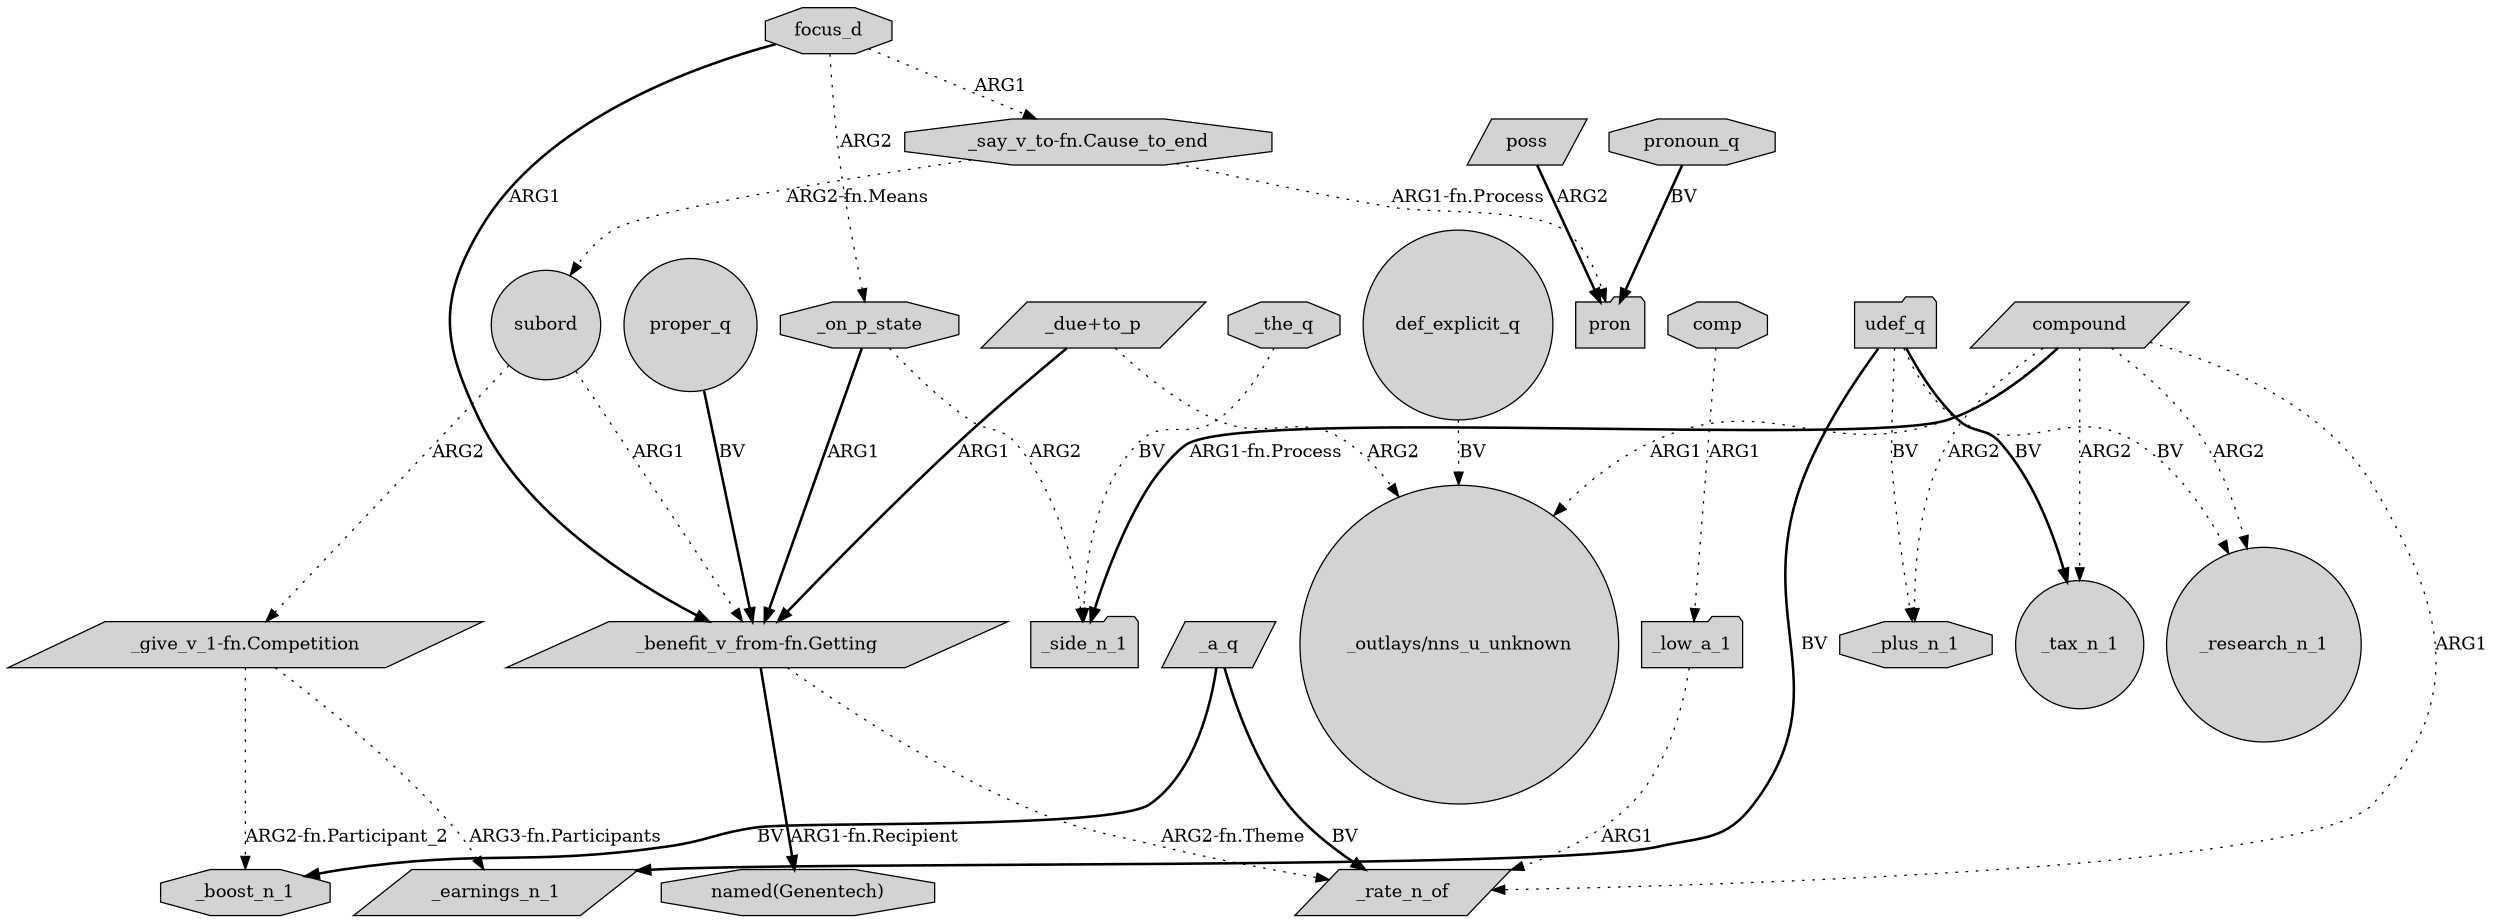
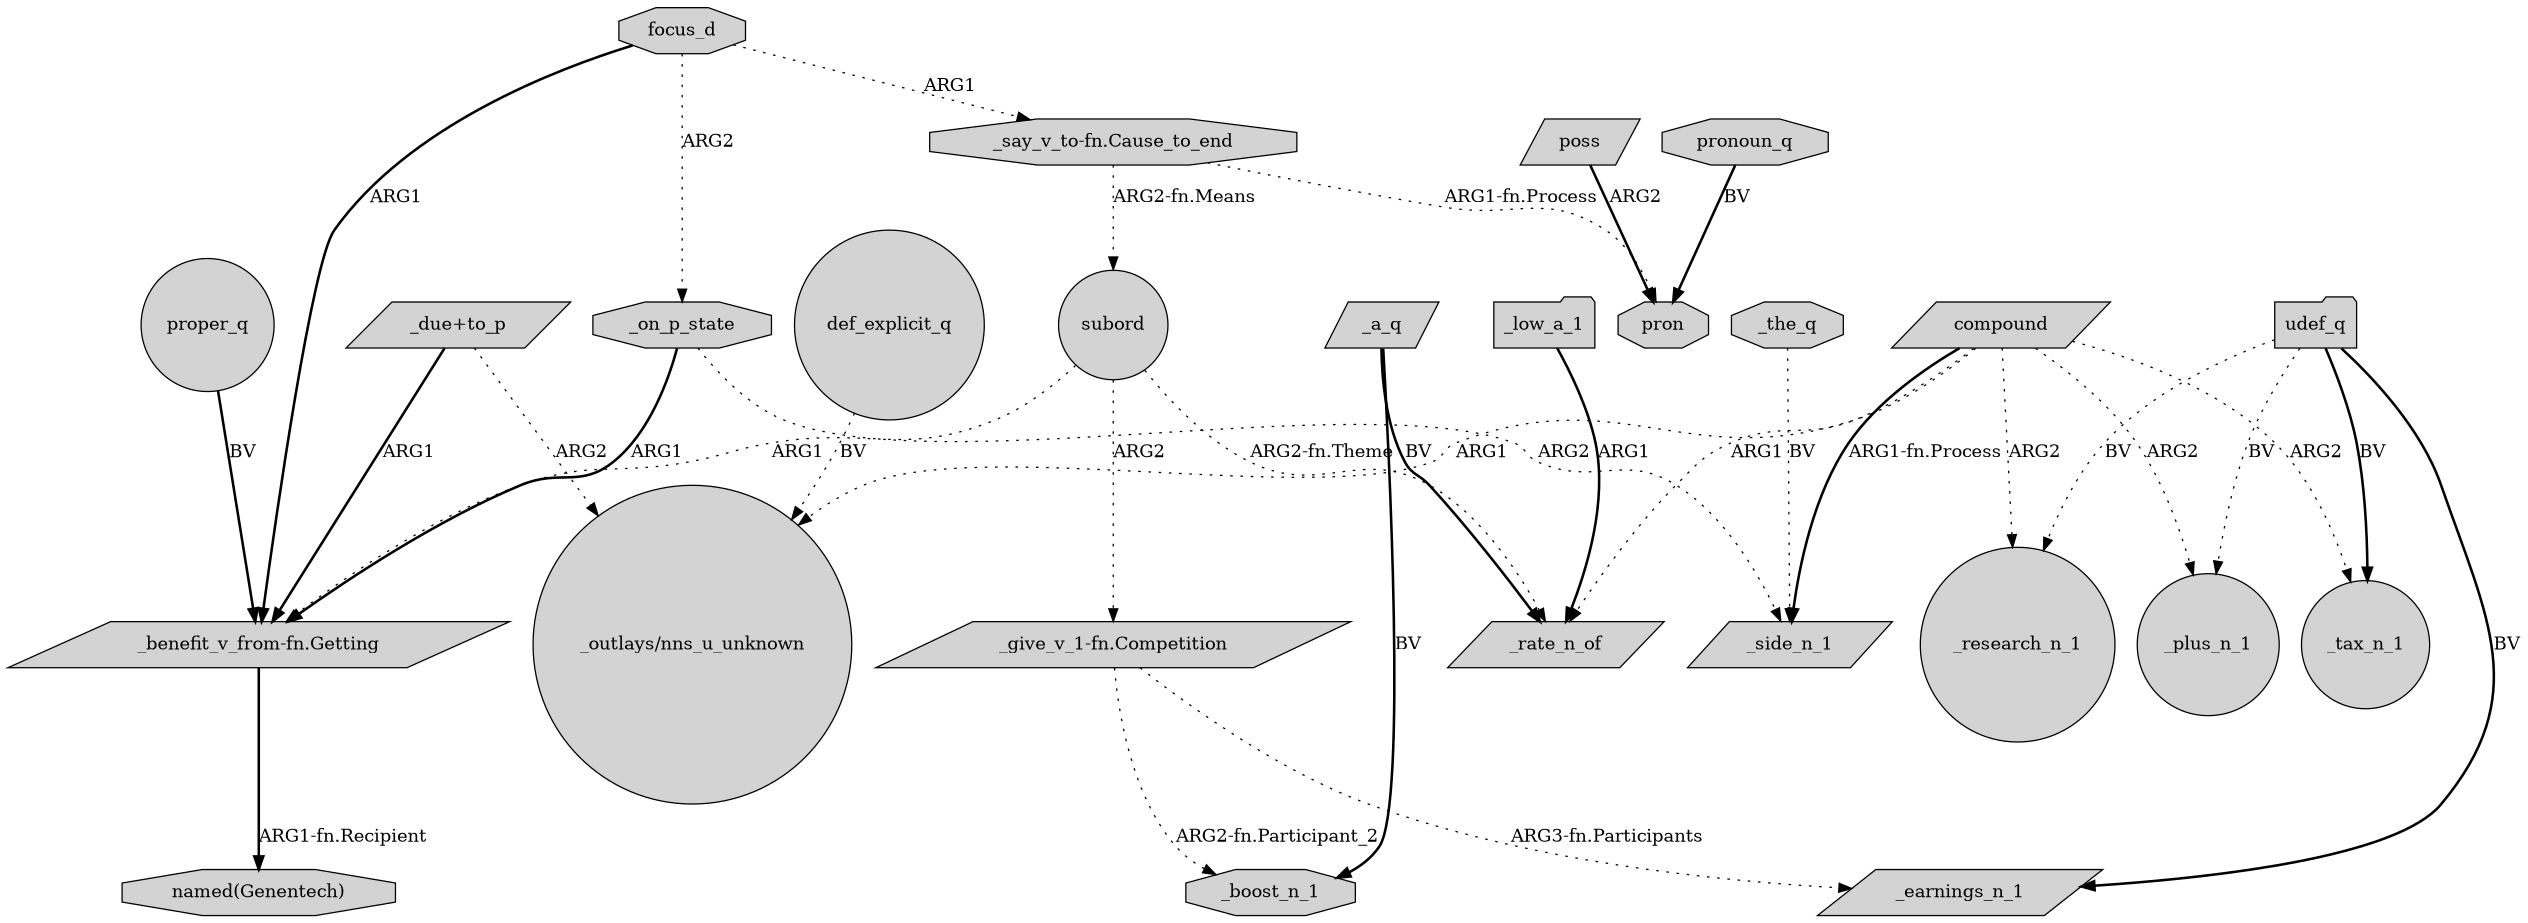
  digraph {
    node [shape=parallelogram style=filled]
    edge [style=dotted]
    subord [shape=circle]
    "_give_v_1-fn.Competition"
    "_benefit_v_from-fn.Getting"
    _boost_n_1 [shape=octagon]
    _earnings_n_1
    _rate_n_of
    "named(Genentech)" [shape=octagon]
-   comp [shape=octagon]
    _low_a_1 [shape=folder]
    def_explicit_q [shape=circle]
    "_outlays/nns_u_unknown" [shape=circle]
    focus_d [shape=octagon]
    "_say_v_to-fn.Cause_to_end" [shape=octagon]
    _on_p_state [shape=octagon]
-   pron [shape=folder]
-   _side_n_1 [shape=folder]
+   pron [shape=octagon]
+   _side_n_1
    proper_q [shape=circle]
    udef_q [shape=folder]
    _tax_n_1 [shape=circle]
    _research_n_1 [shape=circle]
-   _plus_n_1 [shape=octagon]
+   _plus_n_1 [shape=circle]
    "_due+to_p"
    compound
    poss
    pronoun_q [shape=octagon]
    _the_q [shape=octagon]
    _a_q
    subord -> "_give_v_1-fn.Competition" [label=ARG2]
    subord -> "_benefit_v_from-fn.Getting" [label=ARG1]
    "_give_v_1-fn.Competition" -> _boost_n_1 [label="ARG2-fn.Participant_2"]
    "_give_v_1-fn.Competition" -> _earnings_n_1 [label="ARG3-fn.Participants"]
-   "_benefit_v_from-fn.Getting" -> _rate_n_of [label="ARG2-fn.Theme"]
+   subord -> _rate_n_of [label="ARG2-fn.Theme"]
    "_benefit_v_from-fn.Getting" -> "named(Genentech)" [label="ARG1-fn.Recipient" style=bold]
-   comp -> _low_a_1 [label=ARG1]
-   _low_a_1 -> _rate_n_of [label=ARG1]
+   _low_a_1 -> _rate_n_of [label=ARG1 style=bold]
    def_explicit_q -> "_outlays/nns_u_unknown" [label=BV]
    focus_d -> "_benefit_v_from-fn.Getting" [label=ARG1 style=bold]
    focus_d -> "_say_v_to-fn.Cause_to_end" [label=ARG1]
    focus_d -> _on_p_state [label=ARG2]
    "_say_v_to-fn.Cause_to_end" -> subord [label="ARG2-fn.Means"]
    "_say_v_to-fn.Cause_to_end" -> pron [label="ARG1-fn.Process"]
    _on_p_state -> "_benefit_v_from-fn.Getting" [label=ARG1 style=bold]
    _on_p_state -> _side_n_1 [label=ARG2]
    proper_q -> "_benefit_v_from-fn.Getting" [label=BV style=bold]
    udef_q -> _earnings_n_1 [label=BV style=bold]
    udef_q -> _tax_n_1 [label=BV style=bold]
    udef_q -> _research_n_1 [label=BV]
    udef_q -> _plus_n_1 [label=BV]
    "_due+to_p" -> "_benefit_v_from-fn.Getting" [label=ARG1 style=bold]
    "_due+to_p" -> "_outlays/nns_u_unknown" [label=ARG2]
    compound -> _rate_n_of [label=ARG1]
    compound -> "_outlays/nns_u_unknown" [label=ARG1]
    compound -> _side_n_1 [label="ARG1-fn.Process" style=bold]
    compound -> _tax_n_1 [label=ARG2]
    compound -> _research_n_1 [label=ARG2]
    compound -> _plus_n_1 [label=ARG2]
    poss -> pron [label=ARG2 style=bold]
    pronoun_q -> pron [label=BV style=bold]
    _the_q -> _side_n_1 [label=BV]
    _a_q -> _boost_n_1 [label=BV style=bold]
    _a_q -> _rate_n_of [label=BV style=bold]
  }
